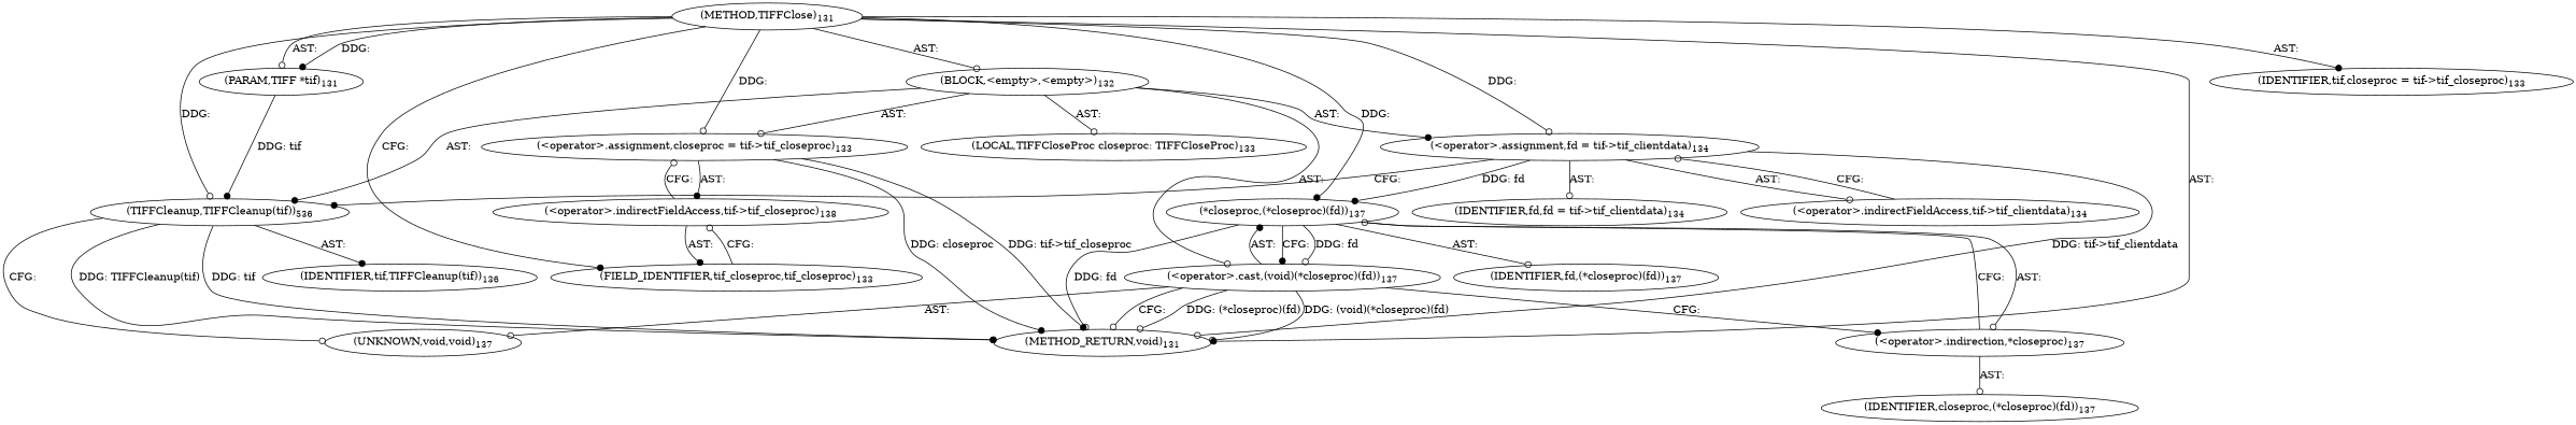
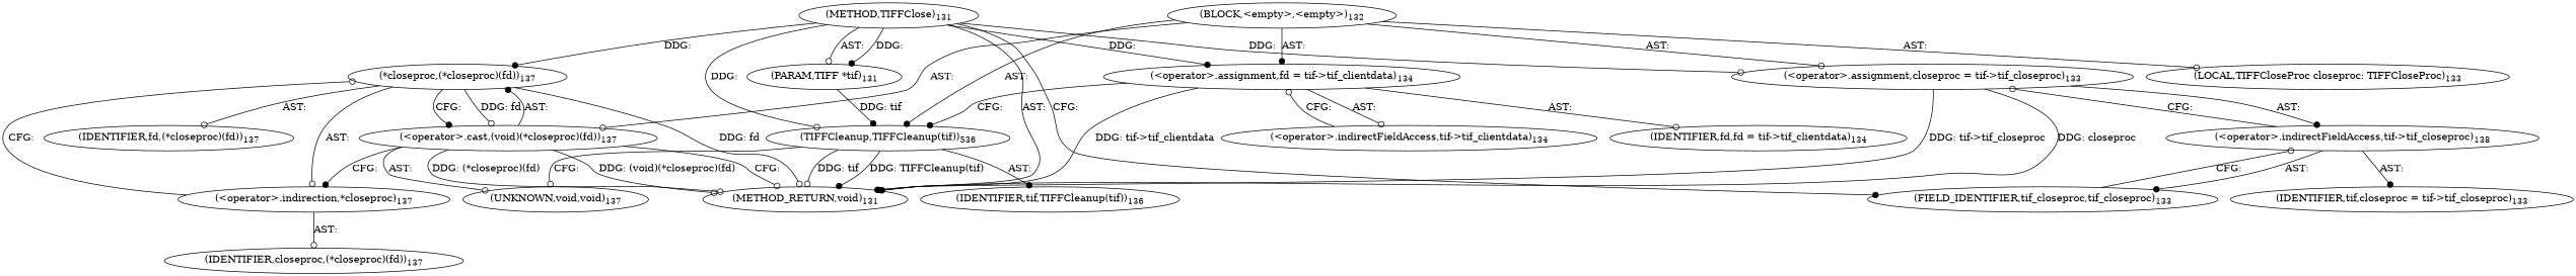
  digraph {
    edge [arrowhead=odot]
    n1 [label=<(METHOD,TIFFClose)<SUB>131</SUB>>]
    n2 [label=<(PARAM,TIFF *tif)<SUB>131</SUB>>]
    n3 [label=<(BLOCK,&lt;empty&gt;,&lt;empty&gt;)<SUB>132</SUB>>]
    n4 [label=<(&lt;operator&gt;.assignment,closeproc = tif-&gt;tif_closeproc)<SUB>133</SUB>>]
    n5 [label=<(FIELD_IDENTIFIER,tif_closeproc,tif_closeproc)<SUB>133</SUB>>]
    n6 [label=<(&lt;operator&gt;.assignment,fd = tif-&gt;tif_clientdata)<SUB>134</SUB>>]
    n7 [label=<(TIFFCleanup,TIFFCleanup(tif))<SUB>536</SUB>>]
    n8 [label=<(*closeproc,(*closeproc)(fd))<SUB>137</SUB>>]
    n9 [label=<(METHOD_RETURN,void)<SUB>131</SUB>>]
    n10 [label=<(LOCAL,TIFFCloseProc closeproc: TIFFCloseProc)<SUB>133</SUB>>]
    n11 [label=<(&lt;operator&gt;.cast,(void)(*closeproc)(fd))<SUB>137</SUB>>]
    n12 [label=<(&lt;operator&gt;.indirectFieldAccess,tif-&gt;tif_closeproc)<SUB>138</SUB>>]
    n13 [label=<(IDENTIFIER,fd,fd = tif-&gt;tif_clientdata)<SUB>134</SUB>>]
    n14 [label=<(&lt;operator&gt;.indirectFieldAccess,tif-&gt;tif_clientdata)<SUB>134</SUB>>]
    n15 [label=<(IDENTIFIER,tif,TIFFCleanup(tif))<SUB>136</SUB>>]
    n16 [label=<(UNKNOWN,void,void)<SUB>137</SUB>>]
    n17 [label=<(&lt;operator&gt;.indirection,*closeproc)<SUB>137</SUB>>]
    n18 [label=<(IDENTIFIER,fd,(*closeproc)(fd))<SUB>137</SUB>>]
    n19 [label=<(IDENTIFIER,tif,closeproc = tif-&gt;tif_closeproc)<SUB>133</SUB>>]
    n20 [label=<(IDENTIFIER,closeproc,(*closeproc)(fd))<SUB>137</SUB>>]
    n1 -> n2 [label="AST: "]
    n1 -> n2 [arrowhead=dot label="DDG: "]
-   n1 -> n3 [label="AST: "]
    n1 -> n4 [label="DDG: "]
    n1 -> n5 [arrowhead=dot label="CFG: "]
-   n1 -> n6 [label="DDG: "]
+   n1 -> n6 [arrowhead=dot label="DDG: "]
    n1 -> n7 [label="DDG: "]
    n1 -> n8 [arrowhead=dot label="DDG: "]
    n1 -> n9 [arrowhead=dot label="AST: "]
    n2 -> n7 [arrowhead=dot label="DDG: tif"]
    n3 -> n4 [label="AST: "]
    n3 -> n6 [arrowhead=dot label="AST: "]
    n3 -> n7 [arrowhead=dot label="AST: "]
    n3 -> n10 [label="AST: "]
    n3 -> n11 [label="AST: "]
    n4 -> n9 [arrowhead=dot label="DDG: closeproc"]
    n4 -> n9 [arrowhead=dot label="DDG: tif-&gt;tif_closeproc"]
    n4 -> n12 [arrowhead=dot label="AST: "]
    n5 -> n12 [label="CFG: "]
    n6 -> n7 [arrowhead=dot label="CFG: "]
-   n6 -> n8 [arrowhead=dot label="DDG: fd"]
    n6 -> n9 [label="DDG: tif-&gt;tif_clientdata"]
    n6 -> n13 [label="AST: "]
    n6 -> n14 [label="AST: "]
    n7 -> n9 [label="DDG: tif"]
    n7 -> n9 [arrowhead=dot label="DDG: TIFFCleanup(tif)"]
    n7 -> n15 [arrowhead=dot label="AST: "]
    n7 -> n16 [label="CFG: "]
    n8 -> n9 [label="DDG: fd"]
    n8 -> n11 [arrowhead=dot label="CFG: "]
    n8 -> n11 [label="DDG: fd"]
    n8 -> n17 [label="AST: "]
    n8 -> n18 [label="AST: "]
    n11 -> n8 [arrowhead=dot label="AST: "]
    n11 -> n9 [label="CFG: "]
    n11 -> n9 [label="DDG: (*closeproc)(fd)"]
    n11 -> n9 [label="DDG: (void)(*closeproc)(fd)"]
    n11 -> n16 [label="AST: "]
    n11 -> n17 [arrowhead=dot label="CFG: "]
    n12 -> n4 [label="CFG: "]
    n12 -> n5 [arrowhead=dot label="AST: "]
-   n1 -> n19 [arrowhead=dot label="AST: "]
+   n12 -> n19 [arrowhead=dot label="AST: "]
    n14 -> n6 [label="CFG: "]
    n17 -> n8 [label="CFG: "]
    n17 -> n20 [label="AST: "]
  }
